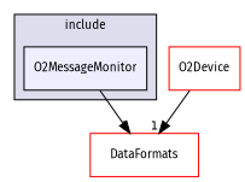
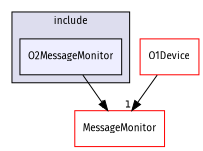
  digraph {
    compound=true
    fontname="Fira Sans"
    node [fontname="Fira Sans" fontsize=10 shape=box color=red]
    edge [fontname="Fira Sans" headlabel=1 labeldistance=1.5 labelfontname=Helvetica labelfontsize=10]
    n1 [fillcolor="#eeeeff" label=O2MessageMonitor pencolor=black style=filled color=""]
-   n2 [label=DataFormats]
-   n3 [label=O2Device]
+   n2 [label=MessageMonitor]
+   n3 [label=O1Device]
    subgraph cluster_1 {
      bgcolor="#ddddee"
      fontsize=10
      label=include
      pencolor=black
      n1
    }
    n1 -> n2
    n3 -> n2
  }
